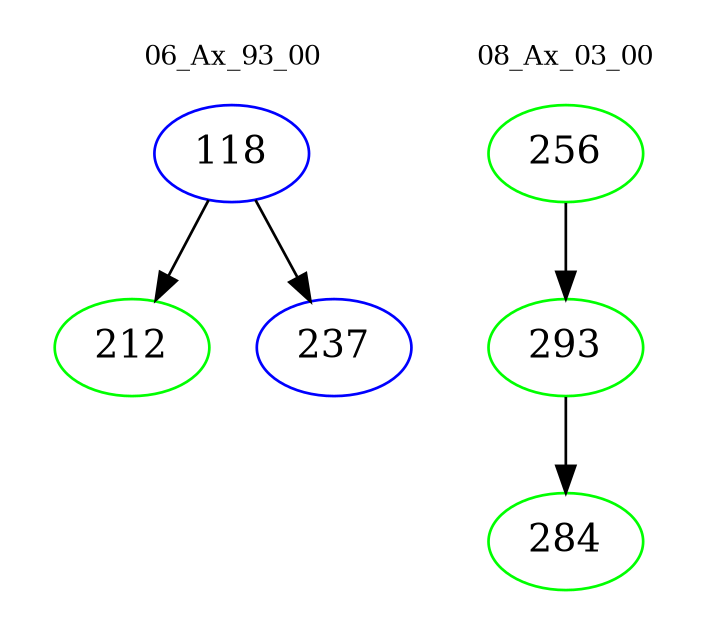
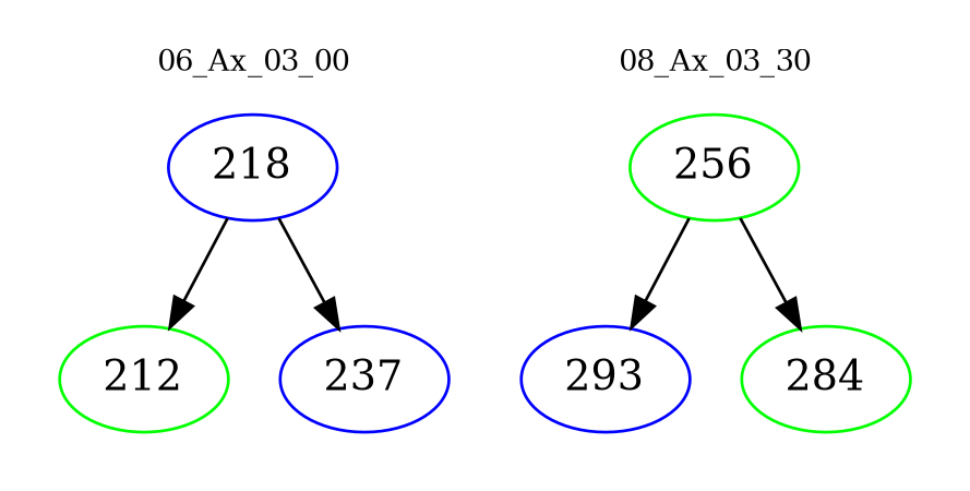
  digraph {
    node [color=blue]
    edge [color=black]
-   n1 [label=118]
+   n1 [label=218]
    n2 [color=green label=212]
    n3 [label=237]
-   n4 [color=green label=293]
+   n4 [label=293]
    n5 [color=green label=256]
    n6 [color=green label=284]
    subgraph cluster_1 {
      color=white
      fontsize=10
-     label="06_Ax_93_00"
+     label="06_Ax_03_00"
      n1
      n2
      n3
    }
    subgraph cluster_2 {
      color=white
      fontsize=10
-     label="08_Ax_03_00"
+     label="08_Ax_03_30"
      n4
      n5
      n6
    }
    n1 -> n2
    n1 -> n3
-   n4 -> n6
+   n5 -> n6
    n5 -> n4
  }
